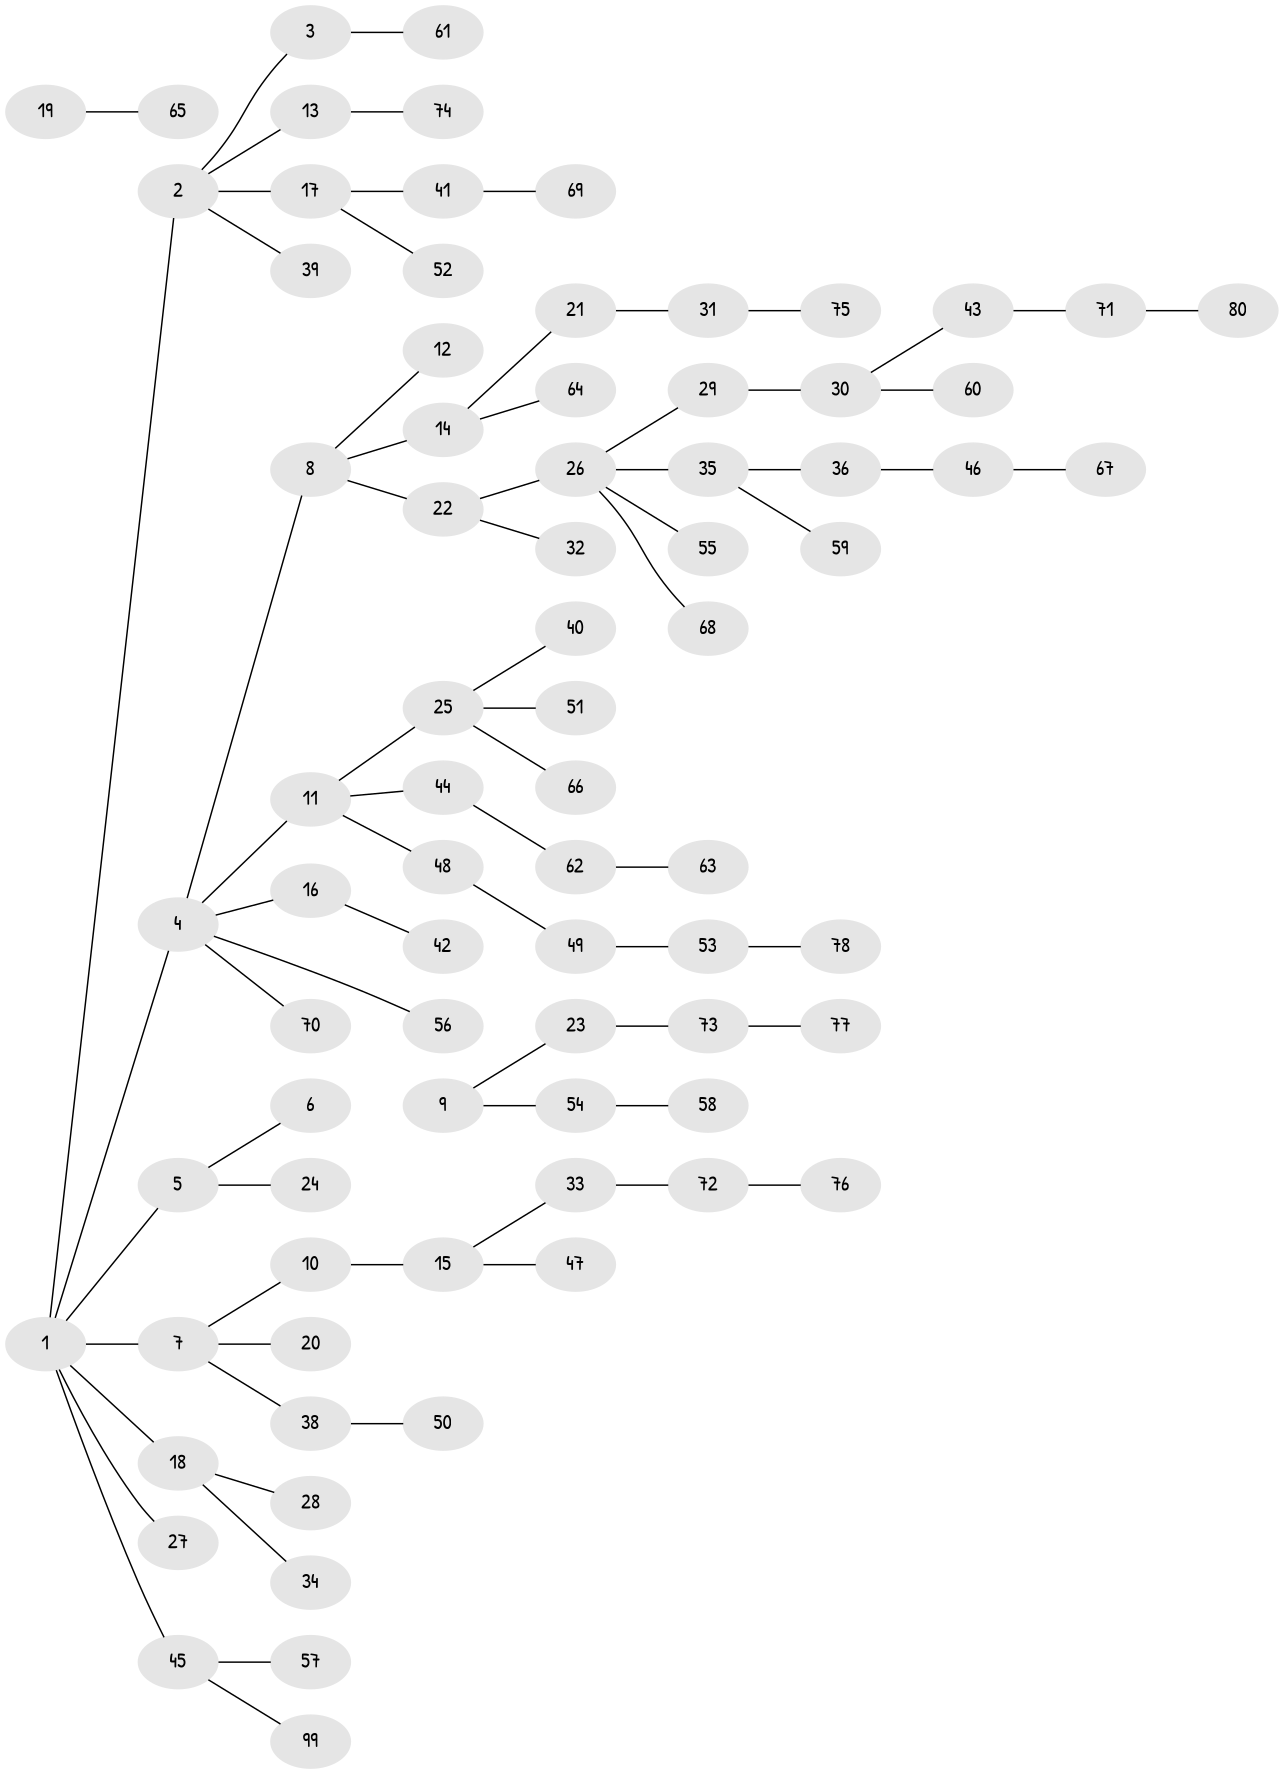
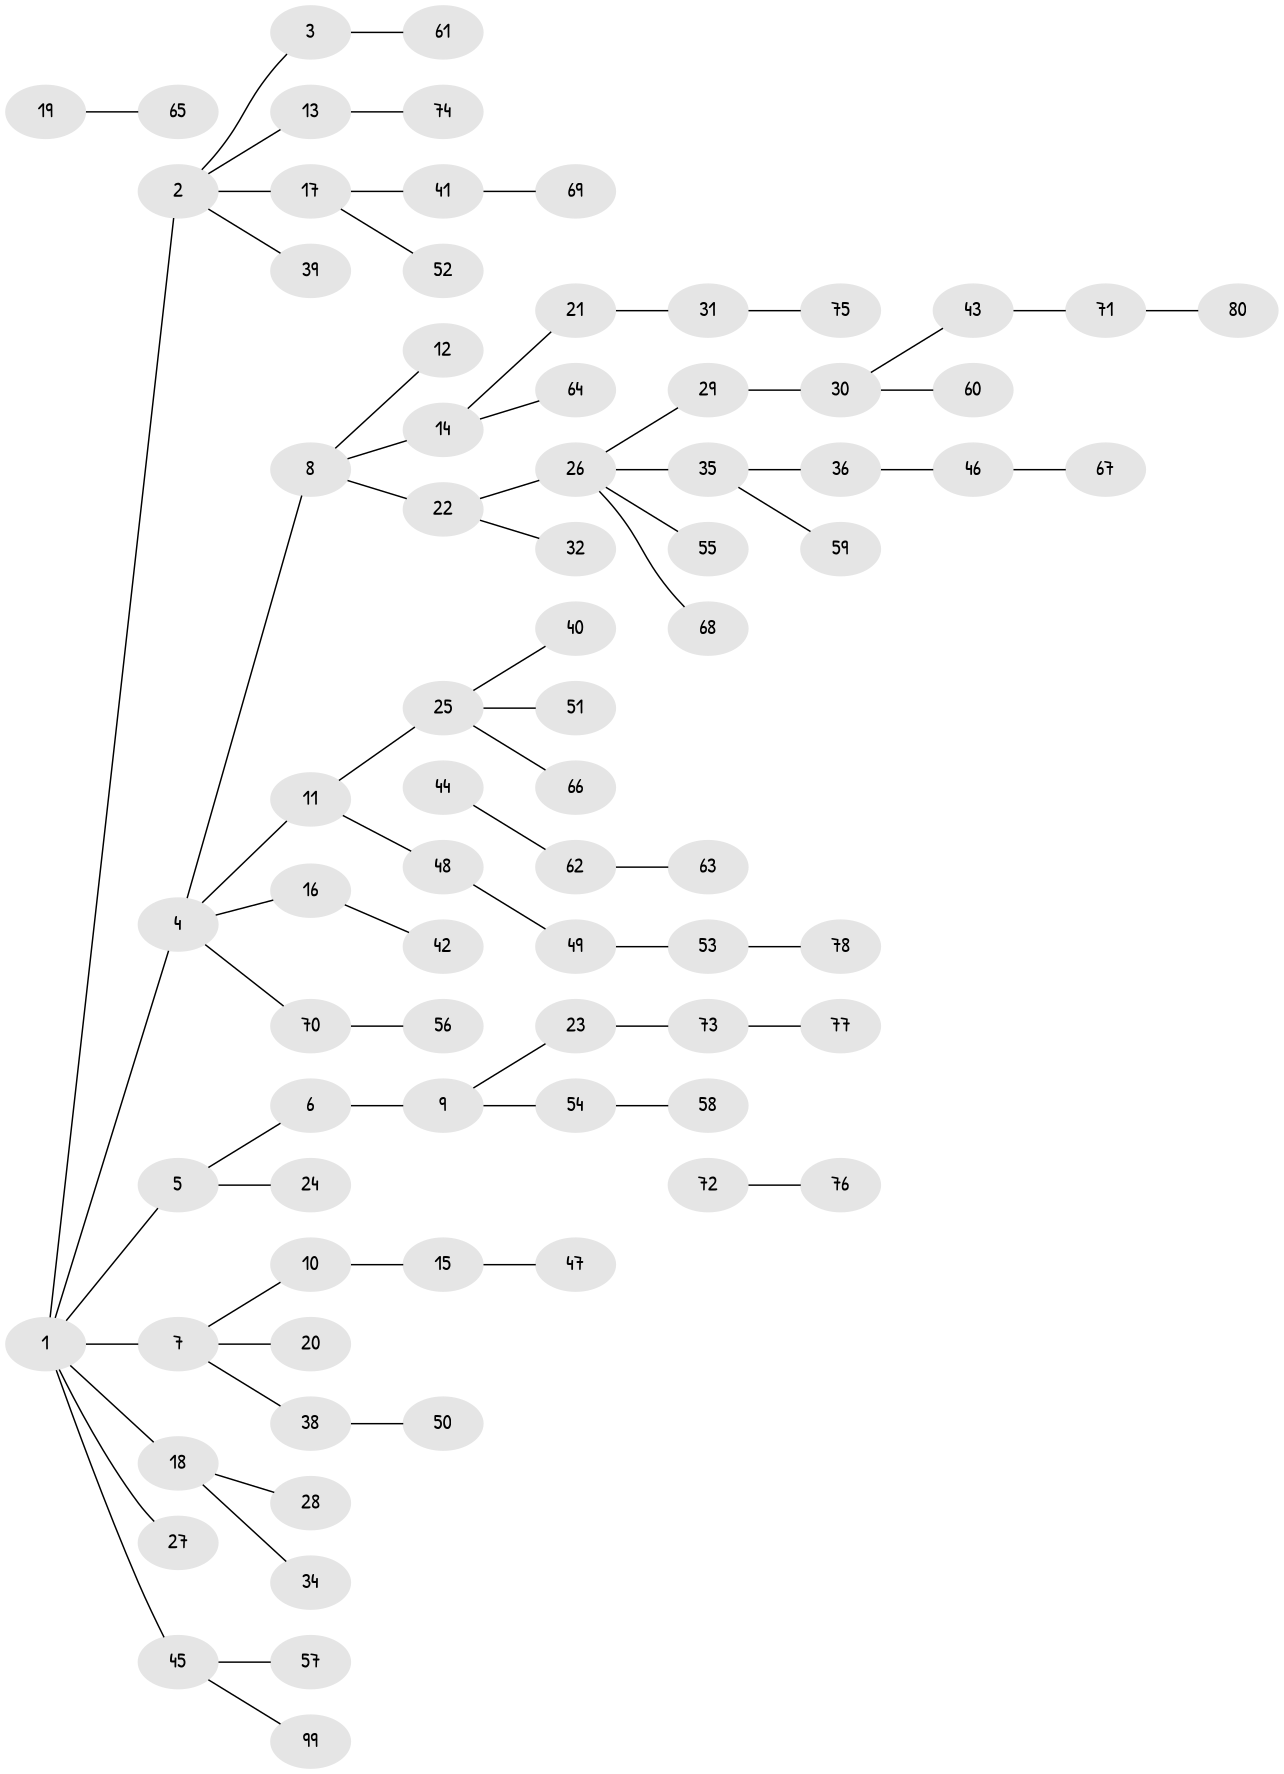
  graph {
    fontname="Patrick Hand"
    rankdir=LR
    node [color=gray90 fontname="Patrick Hand" style=filled]
    edge [fontname="Patrick Hand"]
    1
    2
    4
    5
    7
    18
    27
    45
    3
    13
    17
    39
    8
    11
    16
    56
    70
    6
    24
    10
    20
    38
    28
    34
    19
    65
    57
    n28 [label=99]
    61
    74
    41
    52
    12
    14
    22
    25
    44
    48
    42
    9
    23
    54
    15
    50
    21
    64
    26
    32
    73
    58
-   33
    47
    40
    51
    66
    62
    49
    31
    72
    69
    75
    29
    35
    55
    68
    77
    30
    36
    59
    43
    60
    71
    76
    46
    67
    80
    63
    53
    78
    1 -- 2
    1 -- 4
    1 -- 5
    1 -- 7
    1 -- 18
    1 -- 27
    1 -- 45
    2 -- 3
    2 -- 13
    2 -- 17
    2 -- 39
    4 -- 8
    4 -- 11
    4 -- 16
-   4 -- 56
+   70 -- 56
    4 -- 70
    5 -- 6
    5 -- 24
    7 -- 10
    7 -- 20
    7 -- 38
    18 -- 28
    18 -- 34
    45 -- 57
    45 -- n28
    3 -- 61
    13 -- 74
    17 -- 41
    17 -- 52
    8 -- 12
    8 -- 14
    8 -- 22
    11 -- 25
-   11 -- 44
    11 -- 48
    16 -- 42
+   6 -- 9
    10 -- 15
    38 -- 50
    19 -- 65
    41 -- 69
    14 -- 21
    14 -- 64
    22 -- 26
    22 -- 32
    25 -- 40
    25 -- 51
    25 -- 66
    44 -- 62
    48 -- 49
    9 -- 23
    9 -- 54
    23 -- 73
    54 -- 58
-   15 -- 33
    15 -- 47
    21 -- 31
    26 -- 29
    26 -- 35
    26 -- 55
    26 -- 68
    73 -- 77
-   33 -- 72
    62 -- 63
    49 -- 53
    31 -- 75
    72 -- 76
    29 -- 30
    35 -- 36
    35 -- 59
    30 -- 43
    30 -- 60
    36 -- 46
    43 -- 71
    71 -- 80
    46 -- 67
    53 -- 78
  }
